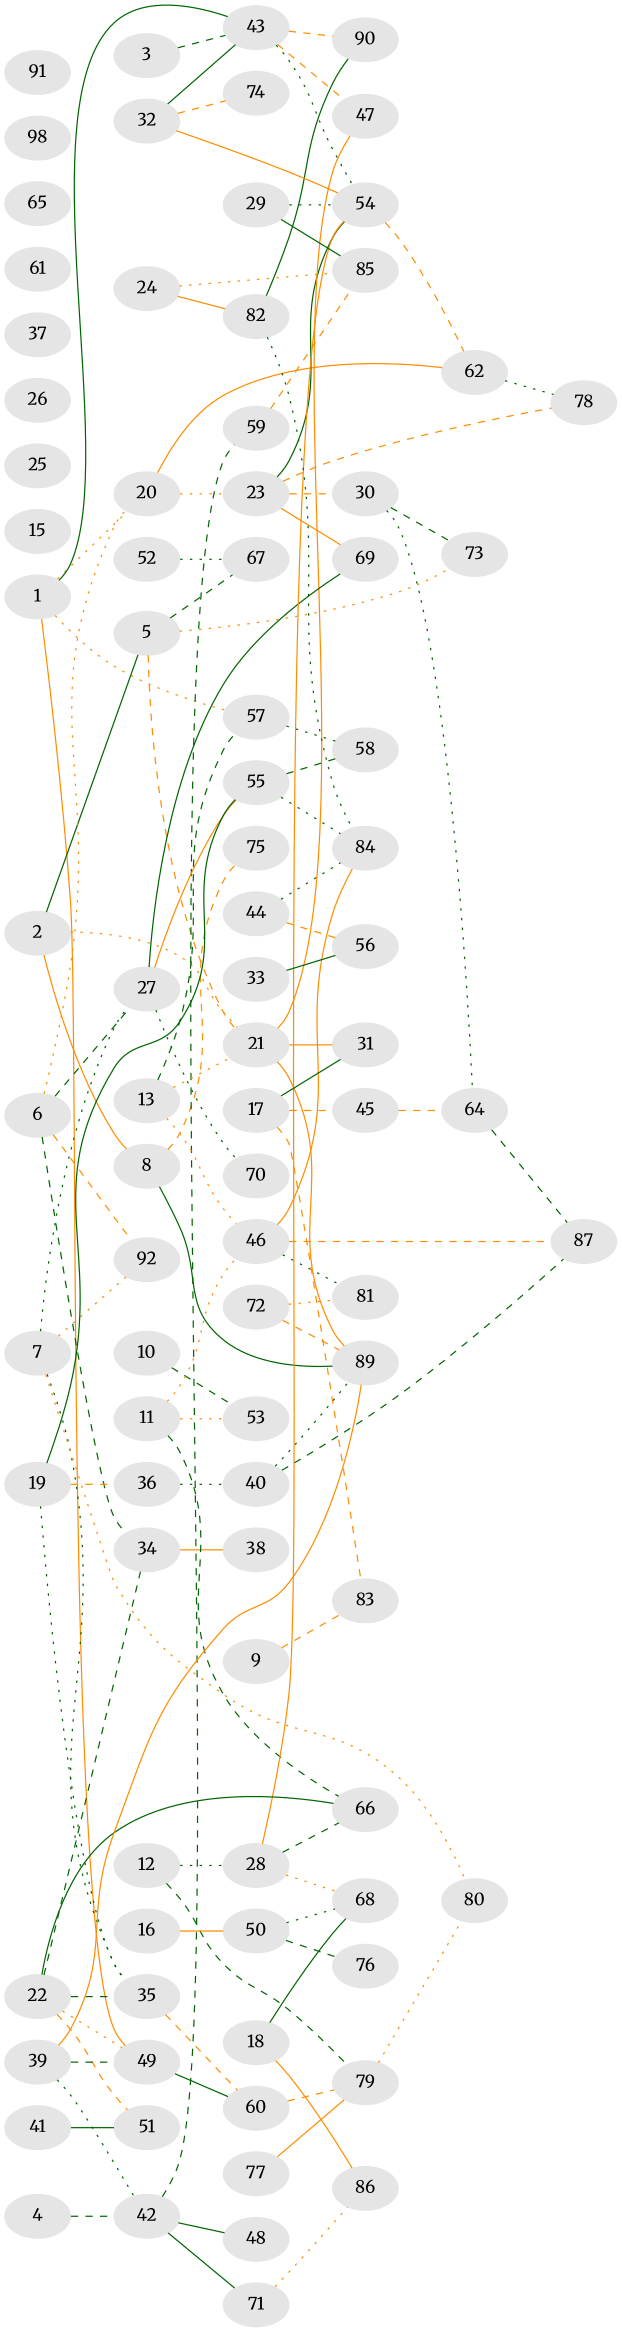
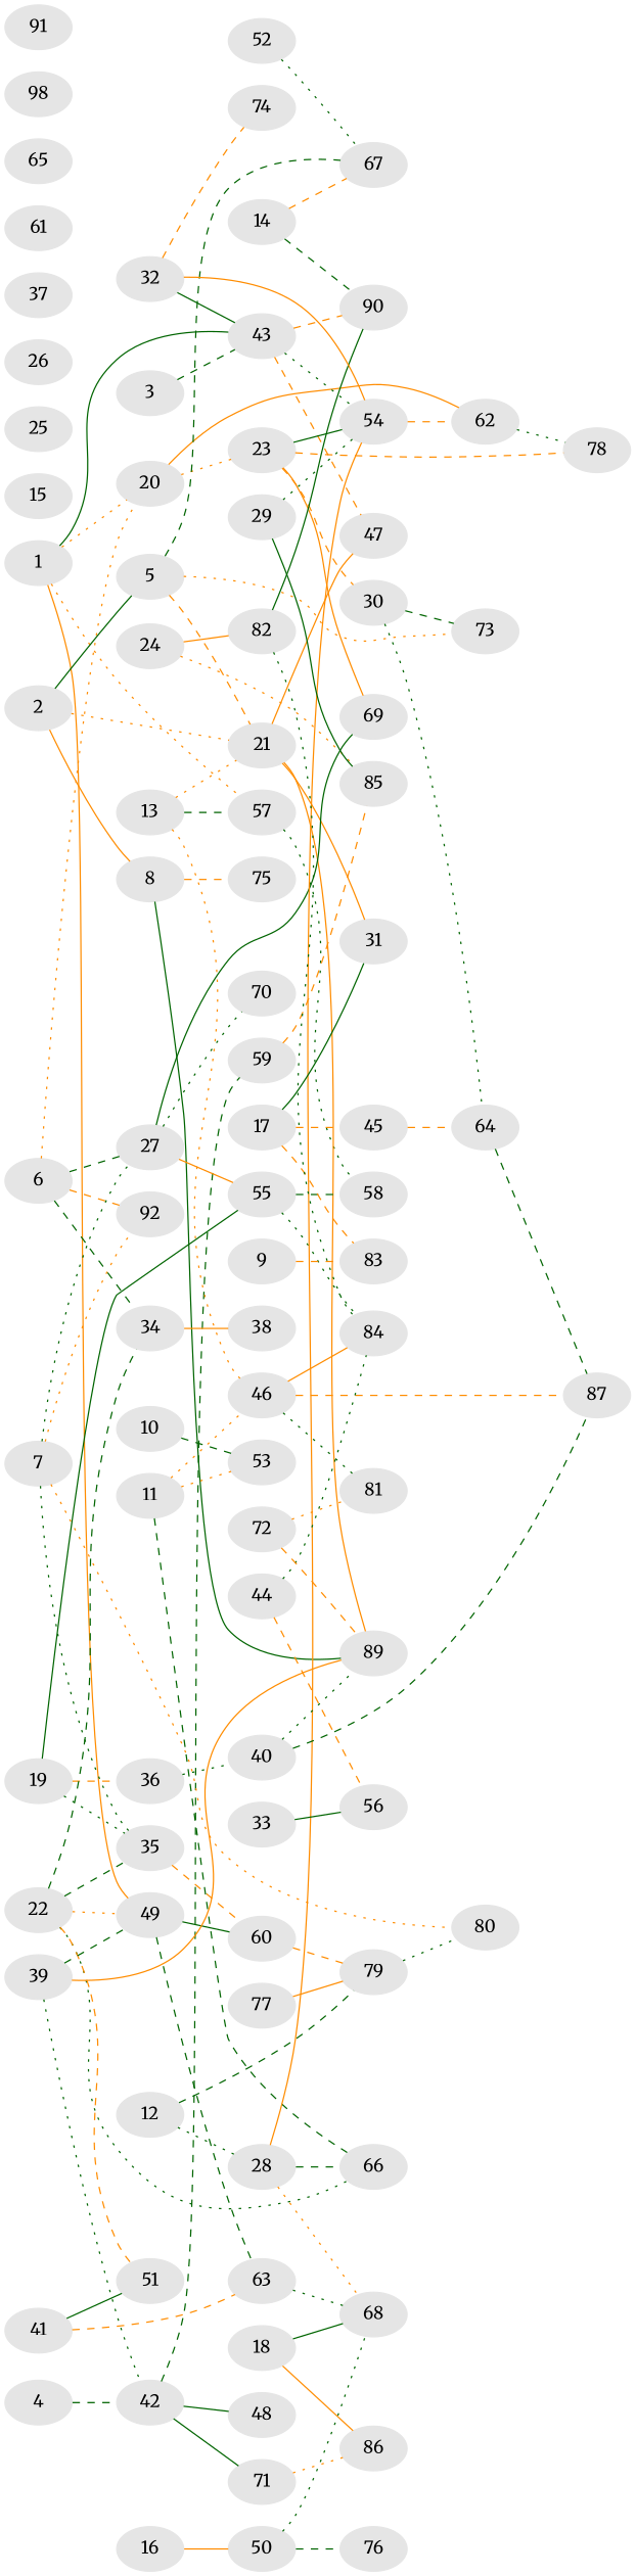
  graph {
    fontname=Merriweather
    rankdir=LR
    node [color=gray90 fontname=Merriweather style=filled]
    edge [color=darkgreen fontname=Merriweather style=dashed]
    1
    20
    43
    49
    57
    23
    62
    90
    47
    54
    60
+   63
    58
    2
    5
    8
    21
    67
    73
    75
    89
    31
    3
    4
    42
    48
    59
    71
    6
    27
    34
    92
    70
    55
    69
    38
    7
    35
    80
    9
    83
    10
    53
    11
    46
    66
    87
    84
    81
    12
    28
    79
    68
    13
+   14
    15
    16
    50
    76
    17
    45
    64
    18
    86
    19
    36
    40
    30
    78
    22
    51
    24
    82
    85
    25
    26
    29
    32
    74
    33
    56
    37
    39
    41
    44
    52
    61
    65
    72
    77
    n91 [label=98]
    91
    1 -- 20 [color=darkorange style=dotted]
    1 -- 43 [style=solid]
    1 -- 49 [color=darkorange style=solid]
    1 -- 57 [color=darkorange style=dotted]
    20 -- 23 [color=darkorange style=dotted]
    20 -- 62 [color=darkorange style=solid]
    43 -- 90 [color=darkorange]
    43 -- 47 [color=darkorange]
    43 -- 54 [style=dotted]
    49 -- 60 [style=solid]
+   49 -- 63
    57 -- 58 [style=dotted]
    23 -- 54 [style=solid]
    23 -- 69 [color=darkorange style=solid]
    23 -- 30 [color=darkorange]
    23 -- 78 [color=darkorange]
    62 -- 78 [style=dotted]
    54 -- 62 [color=darkorange]
    60 -- 79 [color=darkorange]
+   63 -- 68 [style=dotted]
    2 -- 5 [style=solid]
    2 -- 8 [color=darkorange style=solid]
    2 -- 21 [color=darkorange style=dotted]
    5 -- 21 [color=darkorange]
    5 -- 67
    5 -- 73 [color=darkorange style=dotted]
    8 -- 75 [color=darkorange]
    8 -- 89 [style=solid]
    21 -- 47 [color=darkorange style=solid]
    21 -- 89 [color=darkorange style=solid]
    21 -- 31 [color=darkorange style=solid]
    3 -- 43
    4 -- 42
    42 -- 48 [style=solid]
    42 -- 59
    42 -- 71 [style=solid]
    59 -- 85 [color=darkorange]
    71 -- 86 [color=darkorange style=dotted]
    6 -- 20 [color=darkorange style=dotted]
    6 -- 27
    6 -- 34
    6 -- 92 [color=darkorange]
    27 -- 70 [style=dotted]
    27 -- 55 [color=darkorange style=solid]
    27 -- 69 [style=solid]
    34 -- 38 [color=darkorange style=solid]
    55 -- 58
    55 -- 84 [style=dotted]
    7 -- 27 [style=dotted]
    7 -- 92 [color=darkorange style=dotted]
    7 -- 35 [style=dotted]
    7 -- 80 [color=darkorange style=dotted]
    35 -- 60 [color=darkorange]
    9 -- 83 [color=darkorange]
    10 -- 53
    11 -- 53 [color=darkorange style=dotted]
    11 -- 46 [color=darkorange style=dotted]
    11 -- 66
    46 -- 87 [color=darkorange]
    46 -- 84 [color=darkorange style=solid]
    46 -- 81 [style=dotted]
    12 -- 28 [style=dotted]
    12 -- 79
    28 -- 54 [color=darkorange style=solid]
    28 -- 66
    28 -- 68 [color=darkorange style=dotted]
-   79 -- 80 [color=darkorange style=dotted]
+   79 -- 80 [style=dotted]
    13 -- 57
    13 -- 21 [color=darkorange style=dotted]
    13 -- 46 [color=darkorange style=dotted]
+   14 -- 90
+   14 -- 67 [color=darkorange]
    16 -- 50 [color=darkorange style=solid]
    50 -- 68 [style=dotted]
    50 -- 76
    17 -- 31 [style=solid]
    17 -- 83 [color=darkorange]
    17 -- 45 [color=darkorange]
    45 -- 64 [color=darkorange]
    64 -- 87
    18 -- 68 [style=solid]
    18 -- 86 [color=darkorange style=solid]
    19 -- 55 [style=solid]
    19 -- 35 [style=dotted]
    19 -- 36 [color=darkorange]
    36 -- 40 [style=dotted]
    40 -- 89 [style=dotted]
    40 -- 87
    30 -- 73
    30 -- 64 [style=dotted]
    22 -- 49 [color=darkorange style=dotted]
    22 -- 34
    22 -- 35
-   22 -- 66 [style=solid]
+   22 -- 66 [style=dotted]
    22 -- 51 [color=darkorange]
    24 -- 82 [color=darkorange style=solid]
    24 -- 85 [color=darkorange style=dotted]
    82 -- 90 [style=solid]
    82 -- 84 [style=dotted]
    29 -- 54 [style=dotted]
    29 -- 85 [style=solid]
    32 -- 43 [style=solid]
    32 -- 54 [color=darkorange style=solid]
    32 -- 74 [color=darkorange]
    33 -- 56 [style=solid]
    39 -- 49
    39 -- 89 [color=darkorange style=solid]
    39 -- 42 [style=dotted]
+   41 -- 63 [color=darkorange]
    41 -- 51 [style=solid]
    44 -- 84 [style=dotted]
    44 -- 56 [color=darkorange]
    52 -- 67 [style=dotted]
    72 -- 89 [color=darkorange]
    72 -- 81 [color=darkorange style=dotted]
    77 -- 79 [color=darkorange style=solid]
  }
